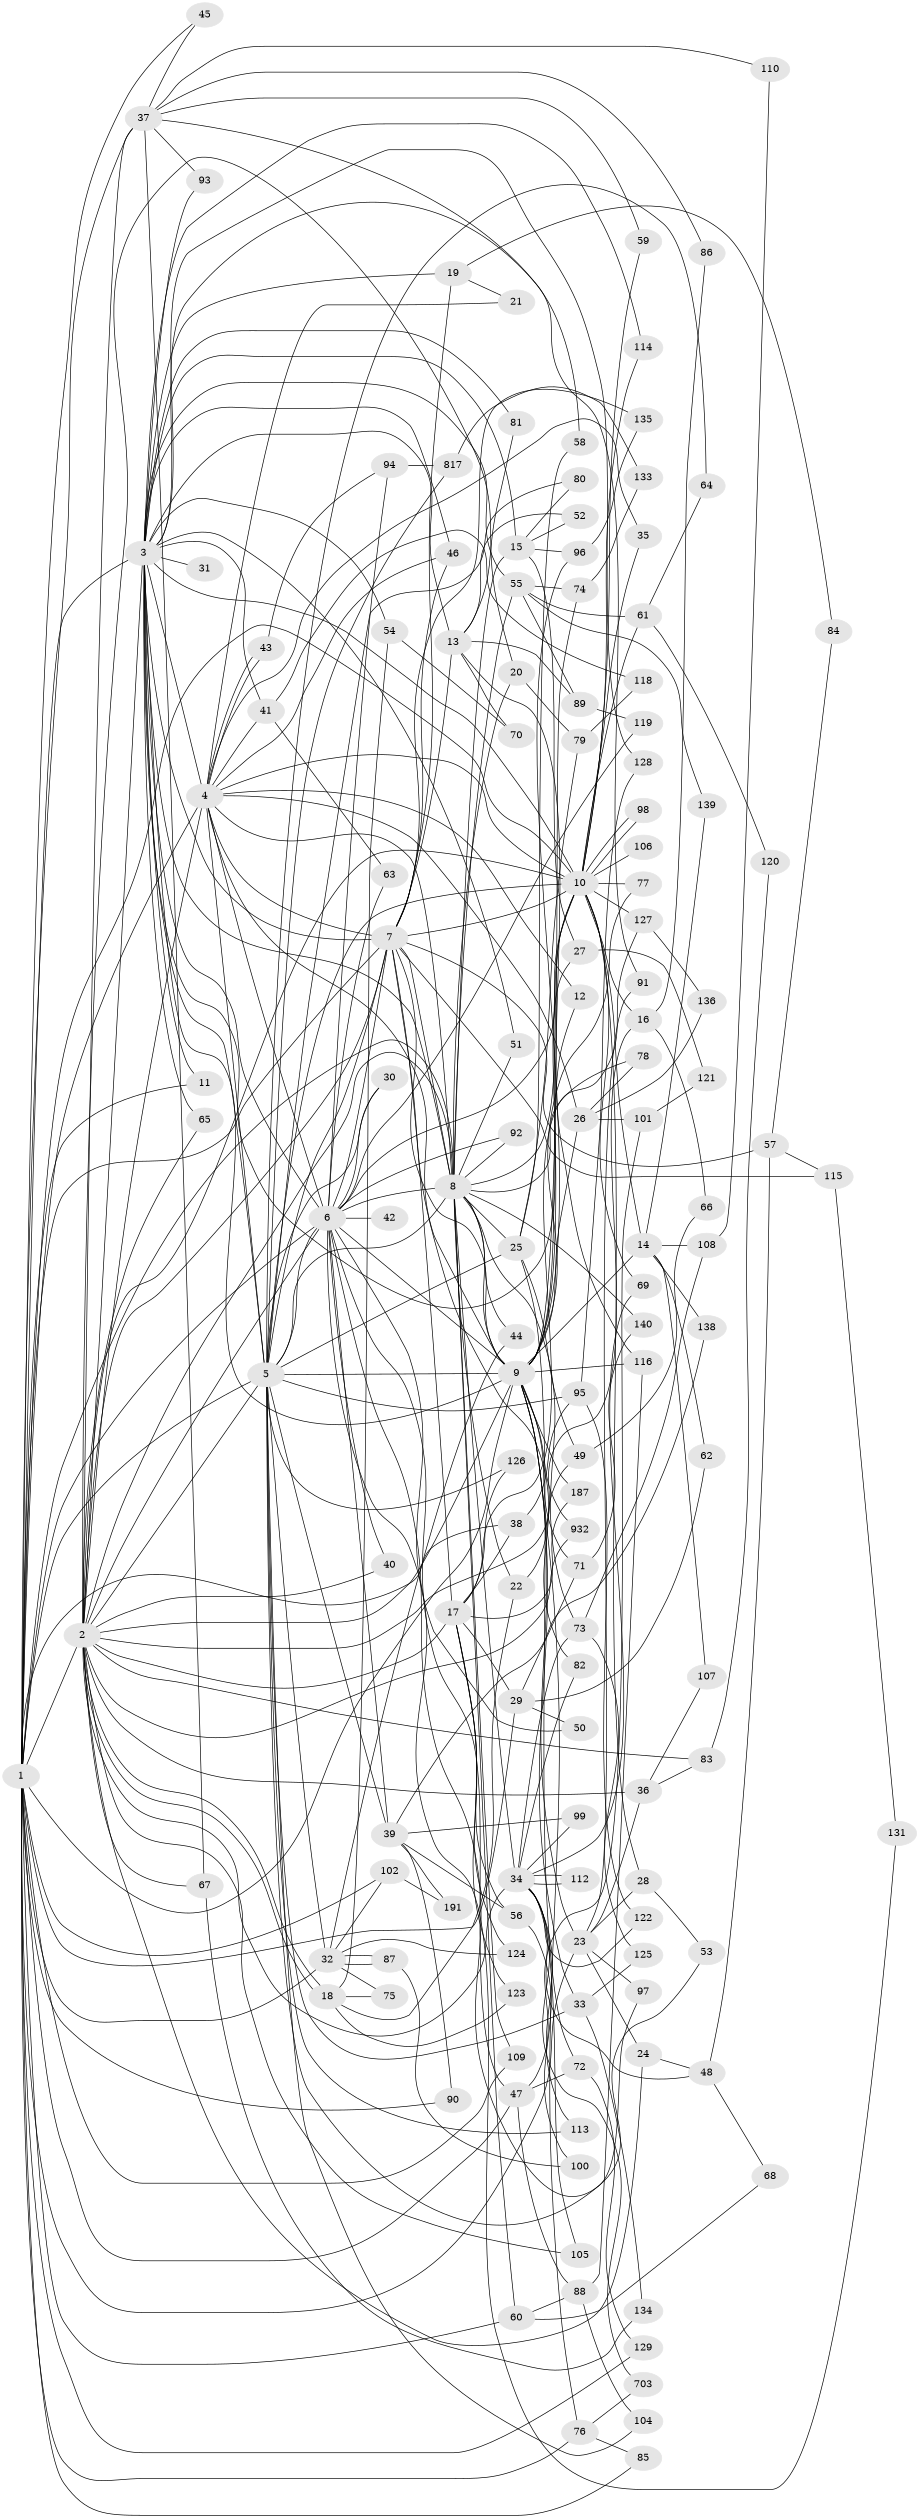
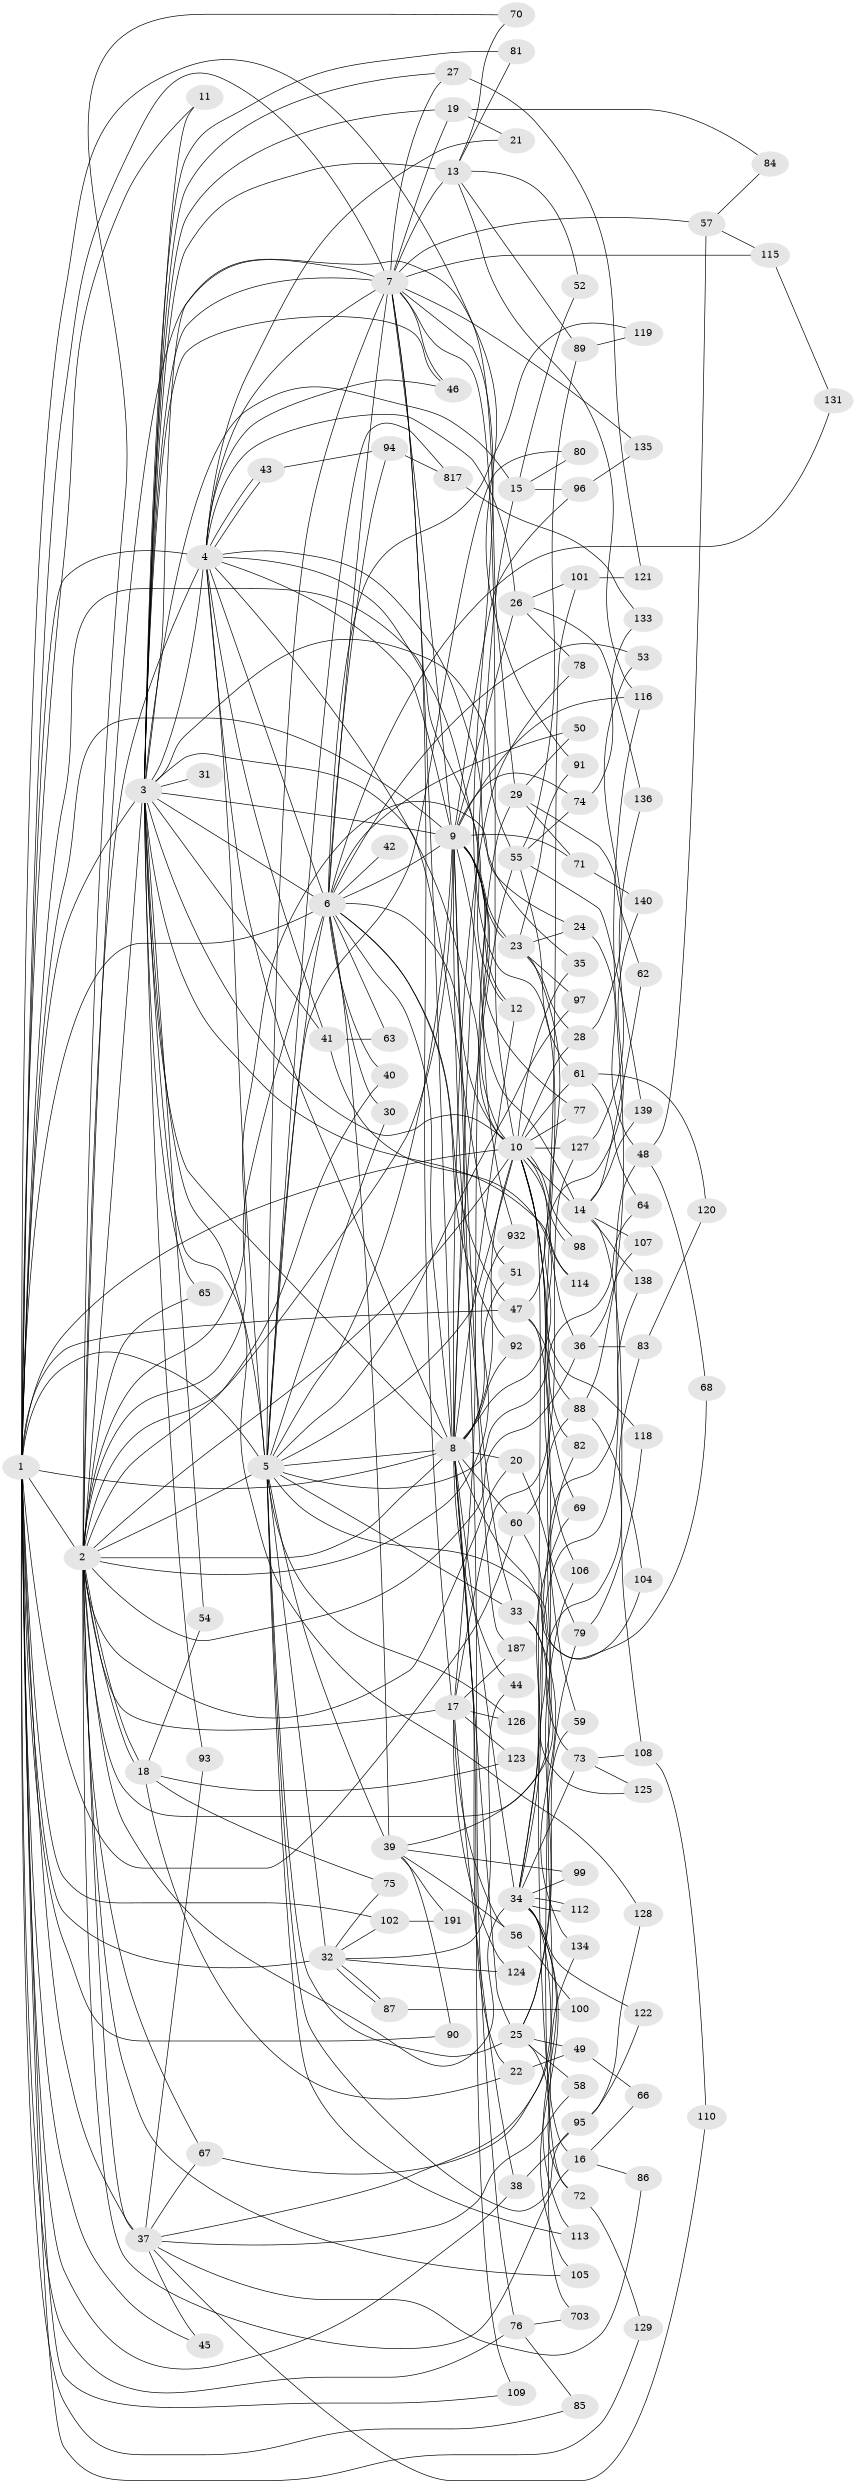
  graph {
    rankdir=LR
    node [color=gray90 style=filled]
    1
    2
    3
    4
    5
    6
    7
    8
    9
    10
    11
    23
    29
    32
    37
    38
    45
    47
    60
    76
    85
    90
    102
    109
    129
    16
    17
    18
    20
    24
    34
    36
    40
    65
    67
    70
    83
    105
    n39 [label=932]
    13
    15
    19
    27
    31
    41
    46
    51
    54
    55
    81
    91
    93
    114
    128
    12
    21
    26
    35
    43
    25
    30
    33
    39
    64
    80
    95
    97
    104
    113
    n70 [label=817]
    126
    42
    50
    53
    63
    92
    94
    119
    131
    57
    82
    115
    135
    22
    44
    73
    78
    140
    14
    71
    74
    77
    96
    n94 [label=187]
    116
    28
    59
    61
    69
    98
    106
    127
    62
    124
    75
    87
    86
    58
    110
    72
    101
    88
    68
    n114 [label=703]
    n115 [label=191]
    66
    56
    123
    79
    48
    99
    112
    122
    107
    134
    120
    52
    89
    84
    121
    118
    139
    136
    49
    125
    138
    133
    108
    100
    1 -- 2
    1 -- 3
    1 -- 4
    1 -- 5
    1 -- 6
    1 -- 7
    1 -- 8
    1 -- 9
    1 -- 10
    1 -- 11
    1 -- 23
    1 -- 29
    1 -- 32
    1 -- 37
    1 -- 38
    1 -- 45
    1 -- 47
    1 -- 60
    1 -- 76
    1 -- 85
    1 -- 90
    1 -- 102
    1 -- 109
    1 -- 129
    2 -- 3
    2 -- 4
    2 -- 5
    2 -- 6
    2 -- 7
    2 -- 8
    2 -- 9
    2 -- 10
    2 -- 37
    2 -- 16
    2 -- 17
    2 -- 18
    2 -- 18
    2 -- 20
    2 -- 24
    2 -- 34
    2 -- 36
    2 -- 40
    2 -- 65
    2 -- 67
-   54 -- 70
+   2 -- 70
    2 -- 83
    2 -- 105
    2 -- n39
    3 -- 4
    3 -- 5
    3 -- 6
    3 -- 7
    3 -- 8
    3 -- 9
    3 -- 10
    3 -- 11
    3 -- 65
    3 -- 13
    3 -- 15
    3 -- 19
    3 -- 27
    3 -- 31
    3 -- 41
    3 -- 46
    3 -- 51
    3 -- 54
    3 -- 55
    3 -- 81
    3 -- 91
    3 -- 93
    3 -- 114
    3 -- 128
    4 -- 5
    4 -- 6
    4 -- 7
    4 -- 8
    4 -- 9
    4 -- 10
    4 -- 41
    4 -- 46
    4 -- 12
    4 -- 21
    4 -- 26
    4 -- 35
    4 -- 43
    4 -- 43
    5 -- 6
    5 -- 7
    5 -- 8
    5 -- 9
    5 -- 10
    5 -- 32
    5 -- 25
    5 -- 30
    5 -- 33
    5 -- 39
    5 -- 64
    5 -- 80
    5 -- 95
    5 -- 97
    5 -- 104
    5 -- 113
    5 -- n70
    5 -- 126
    6 -- 7
    6 -- 8
    6 -- 9
    6 -- 10
    6 -- 47
    6 -- 40
    6 -- 30
    6 -- 39
    6 -- 42
    6 -- 50
    6 -- 53
    6 -- 63
    6 -- 92
    6 -- 94
    6 -- 119
    6 -- 131
    7 -- 8
    7 -- 9
    7 -- 10
    7 -- 17
    7 -- 13
    7 -- 19
-   15 -- 27
+   7 -- 27
    7 -- 46
    7 -- 57
    7 -- 82
    7 -- 115
    7 -- 135
-   8 -- 9
+   8 -- 12
    8 -- 10
    8 -- 60
    8 -- 109
    8 -- 20
    8 -- 34
    8 -- 15
    8 -- 51
    8 -- 55
    8 -- 25
    8 -- 92
    8 -- 22
    8 -- 44
    8 -- 73
    8 -- 78
    8 -- 140
    9 -- 10
    9 -- 23
    9 -- 76
    9 -- n39
    9 -- 12
    9 -- 26
    9 -- 33
    9 -- 14
    9 -- 71
    9 -- 74
    9 -- 77
    9 -- 96
    9 -- n94
    9 -- 116
    10 -- 16
    10 -- 114
    10 -- 35
    10 -- 14
    10 -- 77
    10 -- 28
    10 -- 59
    10 -- 61
    10 -- 69
    10 -- 98
    10 -- 98
    10 -- 106
    10 -- 127
    23 -- 24
    23 -- 36
    23 -- 91
    23 -- 97
    23 -- 28
    29 -- 50
    29 -- 71
    29 -- 62
    32 -- 102
    32 -- 44
    32 -- 124
    32 -- 75
    32 -- 87
    32 -- 87
    37 -- 45
    37 -- 67
    37 -- 93
    37 -- 59
    37 -- 86
    37 -- 58
    37 -- 110
    38 -- 95
    47 -- 72
    47 -- 101
    47 -- 88
    60 -- 88
    60 -- 68
    76 -- 85
    76 -- n114
    102 -- n115
    16 -- 86
    16 -- 66
    17 -- 29
    17 -- 38
    17 -- 126
    17 -- n94
    17 -- 127
    17 -- 124
    17 -- 56
    17 -- 123
    18 -- 54
    18 -- 22
    18 -- 75
    18 -- 123
    20 -- 79
    24 -- 48
    34 -- 105
    34 -- 113
    34 -- 82
    34 -- 73
    34 -- 69
    34 -- n114
    34 -- 48
    34 -- 99
    34 -- 112
    34 -- 112
    34 -- 122
    36 -- 83
    36 -- 107
    67 -- 134
    83 -- 120
    13 -- 70
    13 -- 81
    13 -- 116
    13 -- 52
    13 -- 89
    15 -- 80
    15 -- 96
    15 -- 52
    19 -- 21
    19 -- 84
    27 -- 121
    41 -- 63
    41 -- 118
    55 -- 74
    55 -- 61
    55 -- 89
    55 -- 139
    26 -- 78
    26 -- 101
    26 -- 136
    43 -- 94
+   25 -- 106
    25 -- 58
    25 -- 72
    25 -- 79
    25 -- 49
    33 -- 134
    33 -- 125
    39 -- 90
    39 -- n115
    39 -- 56
    39 -- 99
    39 -- 138
    95 -- 128
    95 -- 122
    n70 -- 133
    94 -- n70
    57 -- 115
    57 -- 84
    115 -- 131
    22 -- 49
    73 -- 125
    73 -- 108
    14 -- 62
    14 -- 107
    14 -- 139
    14 -- 138
    14 -- 108
    71 -- 140
    74 -- 133
    96 -- 135
    28 -- 53
    61 -- 64
    61 -- 120
    127 -- 136
    87 -- 100
    72 -- 129
    101 -- 121
    88 -- 104
    88 -- 116
    56 -- 100
    79 -- 118
    48 -- 57
    48 -- 68
    89 -- 119
    49 -- 66
    108 -- 110
  }
